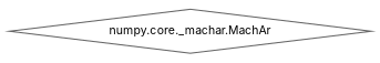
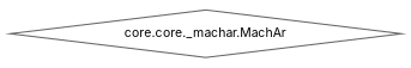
  digraph {
    rankdir=TB
    fontname=Inter
-   n1 [color=grey40 fillcolor=white fontname=Inter fontsize=10 height=0.2 label="numpy.core._machar.MachAr" shape=diamond style=filled width=0.4]
+   n1 [color=grey40 fillcolor=white fontname=Inter fontsize=10 height=0.2 label="core.core._machar.MachAr" shape=diamond style=filled width=0.4]
  }
